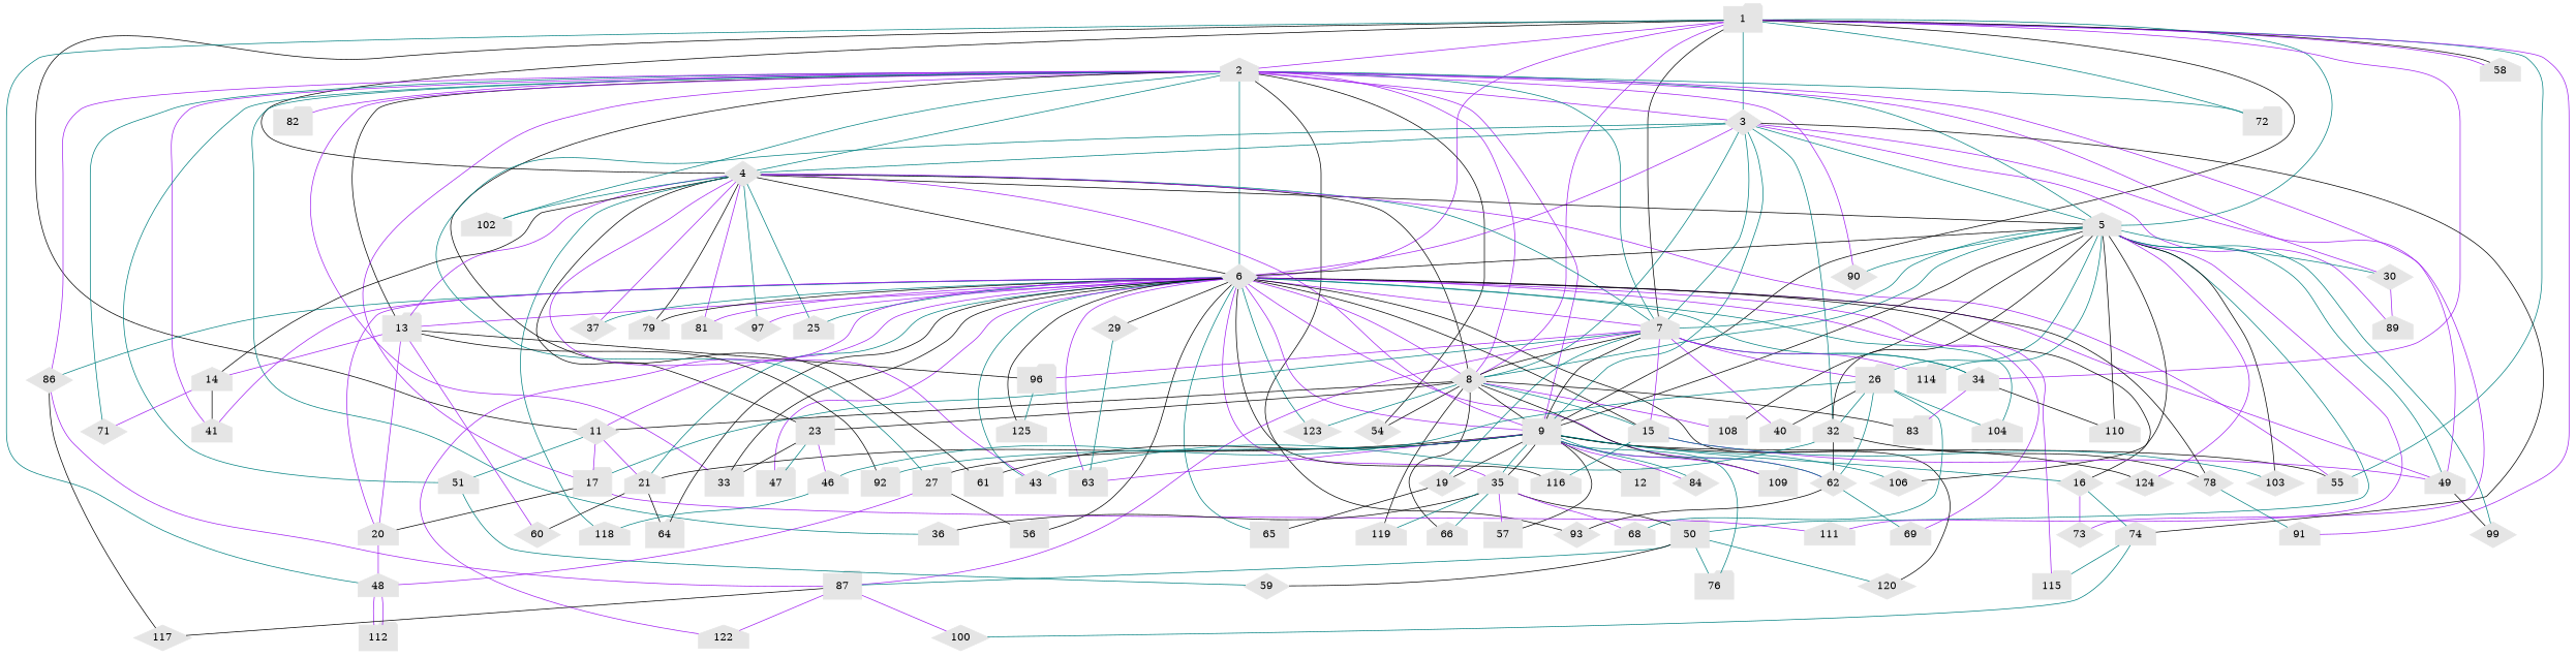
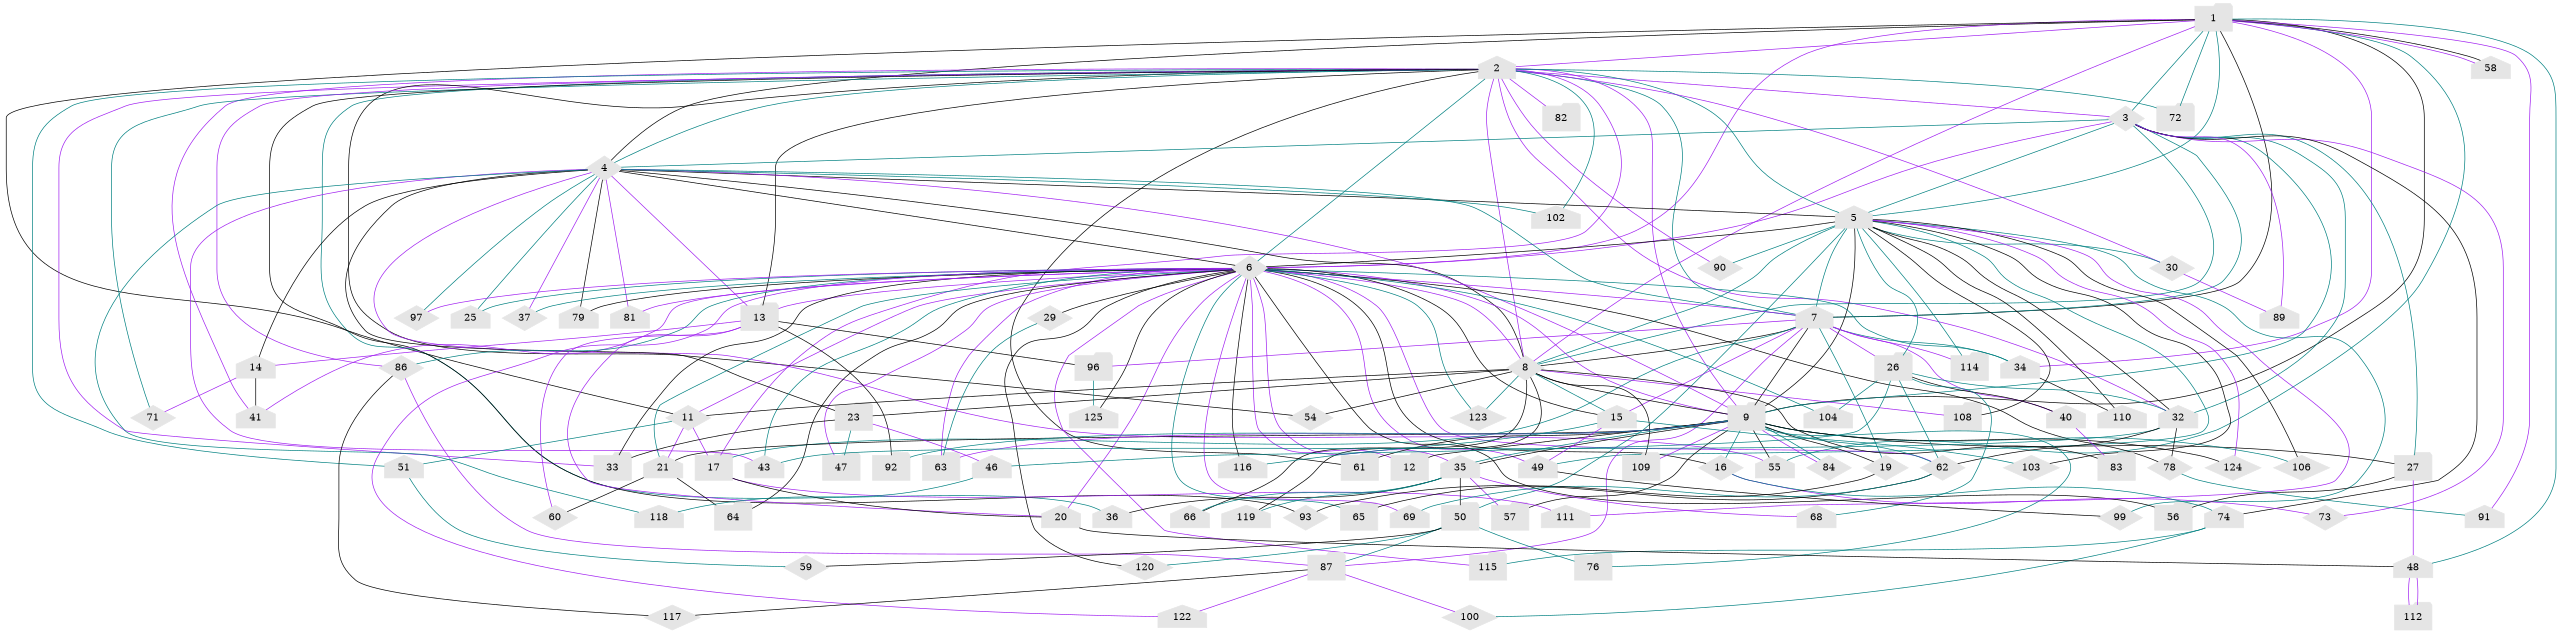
  graph {
    node [color=gray90 shape=house style=filled]
    edge [color=teal]
    1 [shape=folder super="+121"]
    2 [super="+18"]
    3 [shape=diamond super="+38"]
    4 [shape=diamond super="+24"]
    5 [super="+101"]
    6 [shape=diamond super="+10"]
    7 [super="+75"]
    8 [shape=diamond super="+70"]
    9 [shape=folder super="+22"]
    11 [shape=diamond super="+31"]
    34 [super="+42"]
    48 [super="+80"]
    55
    58
    72 [shape=folder]
    91
    13 [shape=folder super="+44"]
    17 [shape=folder]
    30 [shape=diamond super="+39"]
    32 [super="+94"]
    33 [shape=folder]
    36
    41 [super="+45"]
    51 [super="+52"]
    54 [shape=diamond]
    61 [shape=folder]
    71 [shape=diamond]
    82 [shape=folder]
    86 [shape=diamond super="+105"]
    90 [shape=diamond]
    93 [shape=diamond]
    102
    27 [shape=folder]
    73 [shape=diamond]
    74
    89
    14
    23 [shape=folder super="+95"]
    25
    37 [shape=diamond]
    43 [super="+85"]
    79
    81
    97 [shape=diamond]
    118
    26 [shape=folder super="+88"]
    49 [super="+67"]
    50 [shape=folder]
    99 [shape=diamond]
    103 [shape=diamond]
    106 [shape=diamond]
    108 [shape=folder]
    110
    111
    114 [shape=folder]
    124 [shape=diamond]
    12 [shape=folder]
    15 [super="+28"]
    16 [shape=diamond]
    20 [super="+98"]
    21 [super="+107"]
    29 [shape=diamond super="+113"]
    35 [super="+53"]
    47 [shape=folder]
    56 [shape=folder]
    62 [shape=diamond super="+77"]
    63 [shape=folder]
    64 [shape=folder]
    65 [shape=folder]
    69
    78 [shape=diamond]
    104
    115 [shape=folder]
    116
    120 [shape=diamond]
    122
    123 [shape=diamond]
    125
    19 [shape=diamond]
    40
    87 [shape=folder]
    96 [shape=folder]
    66
    83 [shape=folder]
    109 [shape=folder]
    119
    57 [shape=folder]
    76 [shape=folder]
    84 [shape=diamond]
    92 [shape=folder]
    112 [shape=folder]
    60 [shape=diamond]
    59 [shape=diamond]
    117 [shape=diamond]
    100 [shape=diamond]
    46
    68
    1 -- 2 [color=purple]
    1 -- 3
    1 -- 4 [color=black weight=2]
    1 -- 5 [weight=2]
    1 -- 6 [color=purple weight=2]
    1 -- 7 [color=black]
    1 -- 8 [color=purple]
    1 -- 9 [color=black]
    1 -- 11 [color=black]
    1 -- 34 [color=purple]
    1 -- 48
    1 -- 55
    1 -- 58 [color=purple]
    1 -- 58 [color=black]
    1 -- 72
    1 -- 91 [color=purple]
    2 -- 3 [color=purple weight=2]
    2 -- 4
    2 -- 5
    2 -- 6 [weight=2]
    2 -- 7
    2 -- 8 [color=purple]
    2 -- 9 [color=purple]
    2 -- 72
    2 -- 13 [color=black]
    2 -- 17 [color=purple]
    2 -- 30 [color=purple weight=2]
-   2 -- 49 [color=purple]
+   2 -- 32 [color=purple]
    2 -- 33 [color=purple]
    2 -- 36
    2 -- 41 [color=purple]
    2 -- 51
    2 -- 54 [color=black]
    2 -- 61 [color=black]
    2 -- 71
    2 -- 82 [color=purple weight=2]
    2 -- 86 [color=purple]
    2 -- 90 [color=purple]
    2 -- 93 [color=black]
    2 -- 102
    3 -- 4
    3 -- 5
    3 -- 6 [color=purple weight=2]
    3 -- 7
    3 -- 8
    3 -- 9
    3 -- 32
    3 -- 27
    3 -- 73 [color=purple]
    3 -- 74 [color=black]
    3 -- 89 [color=purple]
    4 -- 5 [color=black]
    4 -- 6 [color=black weight=2]
    4 -- 7
    4 -- 8 [color=black]
    4 -- 9 [color=purple]
    4 -- 55 [color=purple]
    4 -- 13 [color=purple]
    4 -- 102
    4 -- 14 [color=black]
    4 -- 23 [color=black]
    4 -- 25
    4 -- 37 [color=purple]
    4 -- 43 [color=purple]
    4 -- 79 [color=black]
    4 -- 81 [color=purple]
    4 -- 97
    4 -- 118
    5 -- 6 [color=black weight=2]
    5 -- 7
    5 -- 8
    5 -- 9 [color=black]
    5 -- 30
    5 -- 32 [color=black]
    5 -- 90
    5 -- 26
    5 -- 49
    5 -- 50
    5 -- 99
    5 -- 103 [color=black]
    5 -- 106 [color=black]
    5 -- 108 [color=black]
    5 -- 110 [color=black]
    5 -- 111 [color=purple]
    5 -- 114
    5 -- 124 [color=purple]
    6 -- 7 [color=purple weight=2]
    6 -- 8 [color=purple weight=2]
    6 -- 9 [color=purple weight=2]
    6 -- 11 [color=purple]
    6 -- 34 [weight=2]
    6 -- 13 [color=purple]
    6 -- 33 [color=black]
    6 -- 41 [color=purple]
    6 -- 86
    6 -- 25
    6 -- 37
    6 -- 43
    6 -- 79 [color=black]
    6 -- 81 [color=purple]
    6 -- 97 [color=purple]
    6 -- 49 [color=purple]
+   6 -- 12 [color=purple]
    6 -- 15 [color=black]
    6 -- 16 [color=black]
    6 -- 20 [color=purple]
    6 -- 21
    6 -- 29 [color=black weight=2]
    6 -- 35 [color=purple]
    6 -- 47 [color=purple]
    6 -- 56 [color=black]
    6 -- 62 [color=purple]
    6 -- 63 [color=purple]
    6 -- 64 [color=black]
    6 -- 65
    6 -- 69 [color=purple]
    6 -- 78 [color=black]
    6 -- 104
    6 -- 115 [color=purple]
    6 -- 116 [color=black]
    6 -- 120 [color=black]
    6 -- 122 [color=purple]
    6 -- 123
    6 -- 125 [color=black]
    7 -- 8 [color=black]
    7 -- 9 [color=black]
    7 -- 34
    7 -- 17
    7 -- 26 [color=purple]
    7 -- 114 [color=purple]
    7 -- 15 [color=purple]
    7 -- 19
    7 -- 40 [color=purple]
    7 -- 87 [color=purple]
    7 -- 96 [color=purple]
    8 -- 9 [color=black]
    8 -- 11 [color=black]
    8 -- 54 [color=black]
    8 -- 23 [color=black]
    8 -- 108 [color=purple]
    8 -- 15
    8 -- 123
    8 -- 66 [color=black]
    8 -- 83 [color=black]
    8 -- 109 [color=black]
    8 -- 119 [color=black]
    9 -- 55 [color=black]
    9 -- 61 [color=black]
    9 -- 27 [color=black]
    9 -- 106
    9 -- 124 [color=black]
    9 -- 12 [color=black]
    9 -- 16
    9 -- 21 [color=black weight=2]
    9 -- 35
    9 -- 35 [color=black]
    9 -- 62
    9 -- 63 [color=purple]
    9 -- 19 [color=black]
    9 -- 109 [color=purple]
    9 -- 57 [color=black]
    9 -- 76
    9 -- 84 [color=purple]
    9 -- 84
    9 -- 92
    11 -- 17 [color=purple]
    11 -- 51
    11 -- 21 [color=purple]
    34 -- 110 [color=black]
-   34 -- 83 [color=purple]
+   40 -- 83 [color=purple]
    48 -- 112 [color=purple]
    48 -- 112 [color=purple]
    13 -- 14 [color=purple]
    13 -- 20 [color=purple]
    13 -- 96 [color=black]
    13 -- 92 [color=black]
    13 -- 60 [color=purple]
    17 -- 111 [color=purple]
    17 -- 20 [color=black]
    30 -- 89 [color=purple]
    32 -- 43
    32 -- 62 [color=black]
    32 -- 78 [color=black]
    51 -- 59
    86 -- 87 [color=purple]
    86 -- 117 [color=black]
    27 -- 48 [color=purple]
    27 -- 56 [color=black]
    74 -- 115
    74 -- 100
    14 -- 41 [color=black]
    14 -- 71 [color=purple]
    23 -- 33 [color=black]
    23 -- 47
    23 -- 46 [color=purple]
    26 -- 32
    26 -- 62
    26 -- 104
    26 -- 40 [color=black]
    26 -- 46
    26 -- 68
    49 -- 99 [color=black]
    50 -- 120
    50 -- 87
    50 -- 76
    50 -- 59 [color=black]
    15 -- 49 [color=purple]
    15 -- 103
    15 -- 116
    16 -- 73 [color=purple]
    16 -- 74
-   20 -- 48 [color=purple]
+   20 -- 48 [color=black]
    21 -- 64 [color=black]
    21 -- 60 [color=black]
    29 -- 63
    35 -- 36 [color=black]
    35 -- 50 [color=black]
    35 -- 66
    35 -- 119
    35 -- 57 [color=purple]
    35 -- 68 [color=purple]
    62 -- 93 [color=black]
    62 -- 69
    78 -- 91
    19 -- 65 [color=black]
    87 -- 122 [color=purple]
    87 -- 117 [color=black]
    87 -- 100 [color=purple]
    96 -- 125
    46 -- 118
  }
